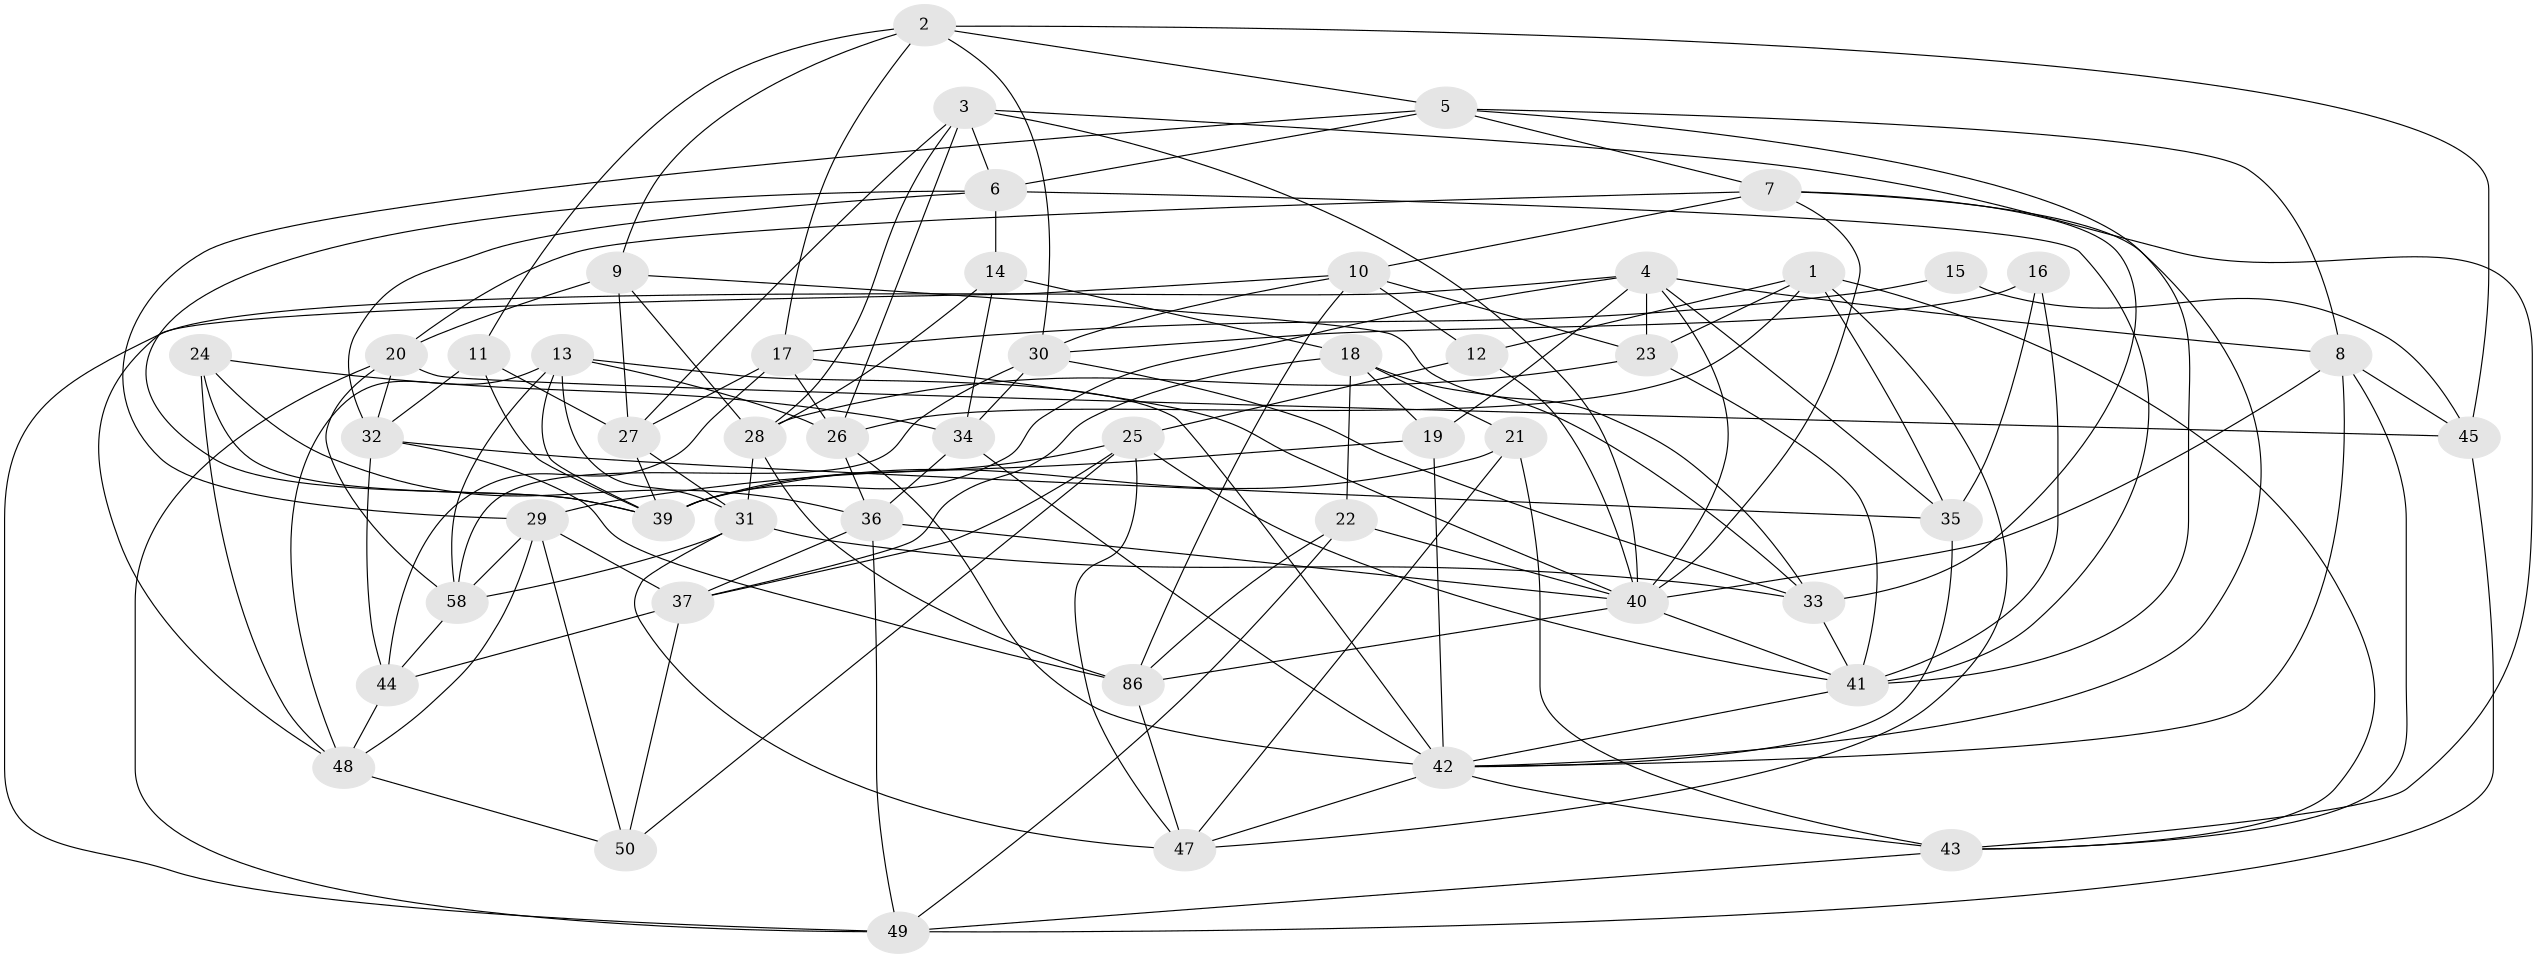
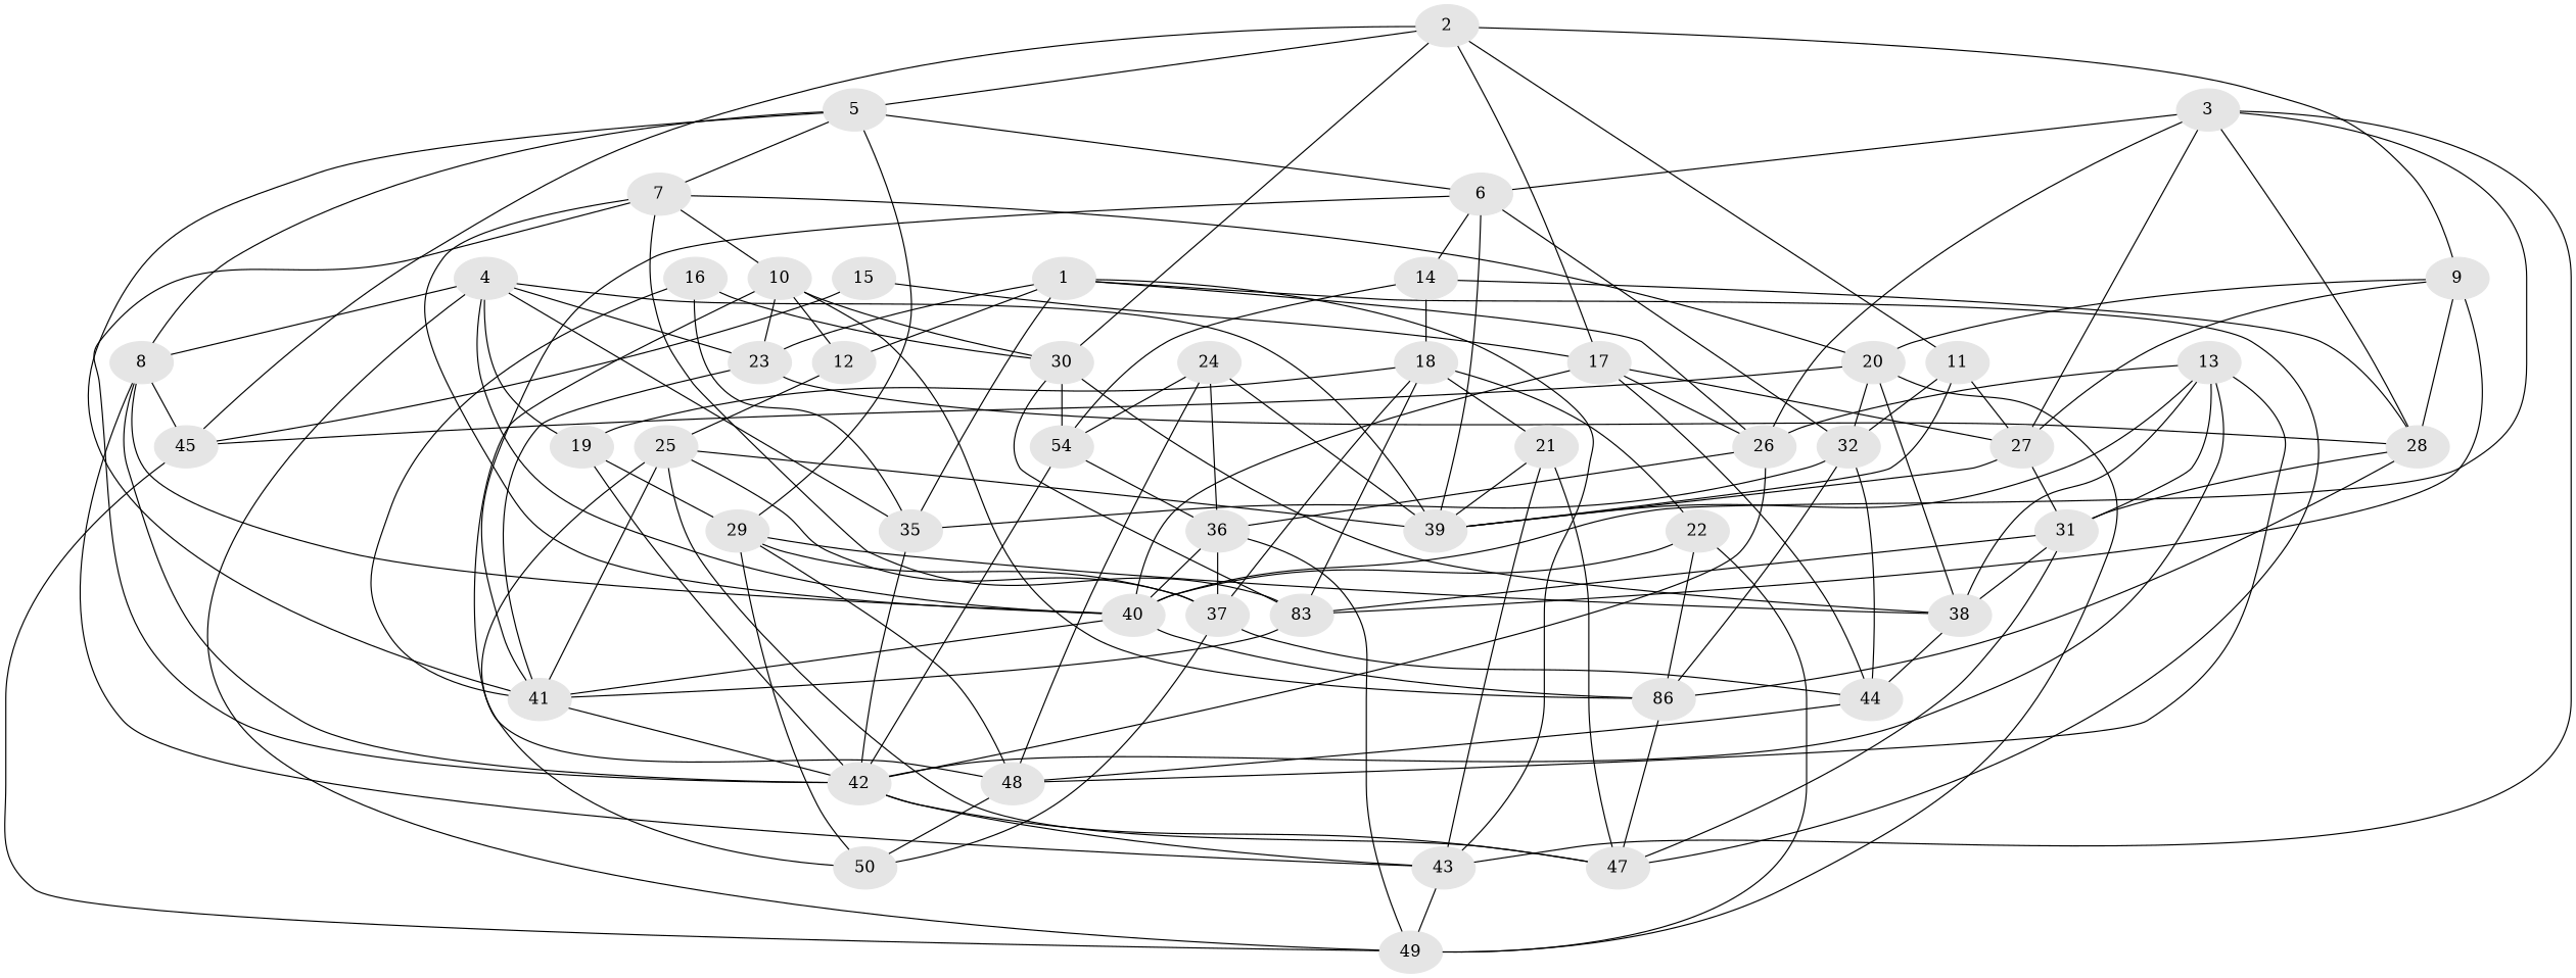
  graph {
    node [color=gray90 style=filled]
    edge [weight=1.0]
    1
    12
    23
    26
    35
    43
    47
    40
    25
    28
    41
    42
    36
    49
    2
    5
    9
    11
    17
    30
    45
    6
    8
    7
    29
    27
    20
-   33
+   33 [label=83]
    39
    32
    44
-   38 [label=58]
-   34
+   38
+   34 [label=54]
    3
    14
    31
    n37 [label=86]
    4
    19
    10
    48
    37
    50
    18
    13
    21
    22
    15
    16
    24
    1 -- 12
    1 -- 23
    1 -- 26
    1 -- 35
    1 -- 43
    1 -- 47
-   12 -- 40
    12 -- 25
    23 -- 28
    23 -- 41
    26 -- 42
    26 -- 36
    35 -- 42
    43 -- 49
    40 -- 41
    40 -- n37
    25 -- 47
    25 -- 41
    25 -- 39
    25 -- 37
    25 -- 50
    28 -- 31
    28 -- n37
    41 -- 42
    42 -- 43
    42 -- 47
    36 -- 40
    36 -- 49
    36 -- 37
    2 -- 5
    2 -- 9
    2 -- 11
    2 -- 17
    2 -- 30
    2 -- 45
    5 -- 41
    5 -- 6
    5 -- 8
    5 -- 7
    5 -- 29
    9 -- 28
    9 -- 27
    9 -- 20
    9 -- 33
    11 -- 27
    11 -- 39
    11 -- 32
    17 -- 26
    17 -- 40
    17 -- 27
    17 -- 44
    30 -- 33
    30 -- 38
    30 -- 34
    45 -- 49
    6 -- 41
    6 -- 39
    6 -- 32
    6 -- 14
    8 -- 43
    8 -- 40
    8 -- 42
    8 -- 45
    7 -- 40
    7 -- 42
    7 -- 20
    7 -- 33
    7 -- 10
    29 -- 38
    29 -- 48
    29 -- 37
    29 -- 50
    27 -- 39
    27 -- 31
    20 -- 49
    20 -- 45
    20 -- 32
    20 -- 38
    33 -- 41
    32 -- 35
    32 -- 44
    32 -- n37
    44 -- 48
    38 -- 44
    34 -- 42
    34 -- 36
    3 -- 26
    3 -- 43
    3 -- 40
    3 -- 28
    3 -- 6
    3 -- 27
    14 -- 28
    14 -- 34
    14 -- 18
    31 -- 47
    31 -- 33
    31 -- 38
    n37 -- 47
    4 -- 23 [weight=2.0]
    4 -- 35
    4 -- 40
    4 -- 49
    4 -- 8
    4 -- 39
    4 -- 19
    19 -- 42
    19 -- 29
    10 -- 12
    10 -- 23
    10 -- 30
    10 -- n37
    10 -- 48
    48 -- 50
    37 -- 44
    37 -- 50
    18 -- 33
    18 -- 19
    18 -- 37
    18 -- 21
    18 -- 22
    13 -- 26
    13 -- 42
    13 -- 39
    13 -- 38
    13 -- 31
    13 -- 48
    21 -- 43
    21 -- 47
    21 -- 39
    22 -- 40
    22 -- 49
    22 -- n37
    15 -- 17
    15 -- 45 [weight=2.0]
    16 -- 35 [weight=2.0]
    16 -- 41
    16 -- 30
    24 -- 36
    24 -- 39 [weight=2.0]
    24 -- 34 [weight=2.0]
    24 -- 48
  }
